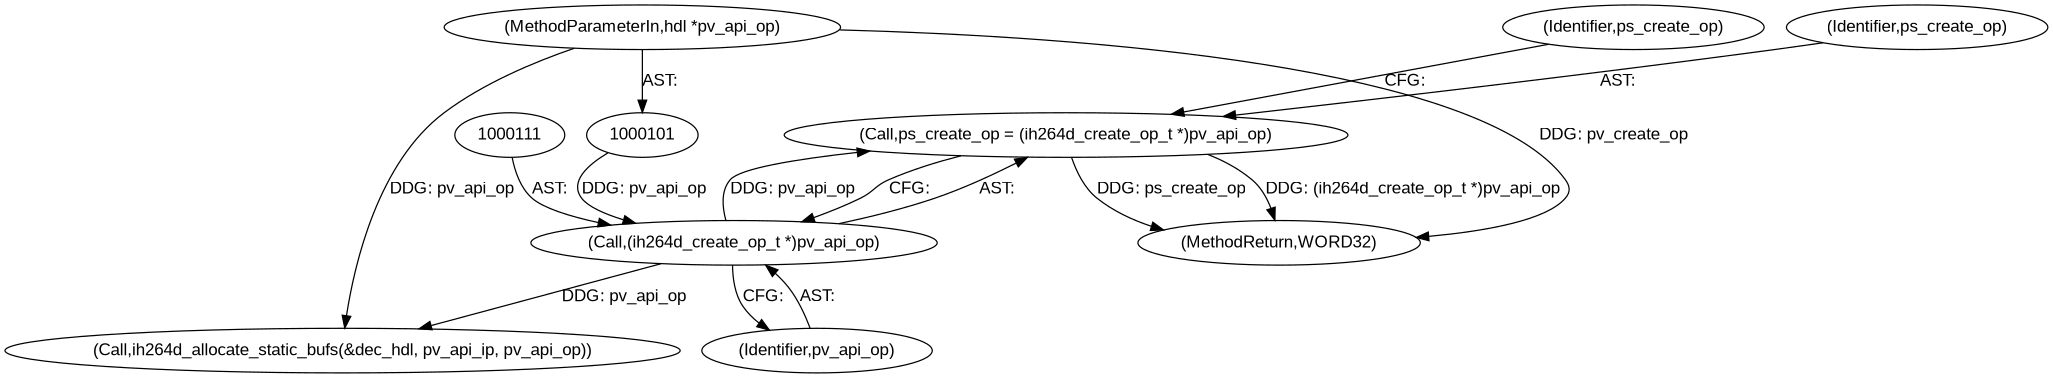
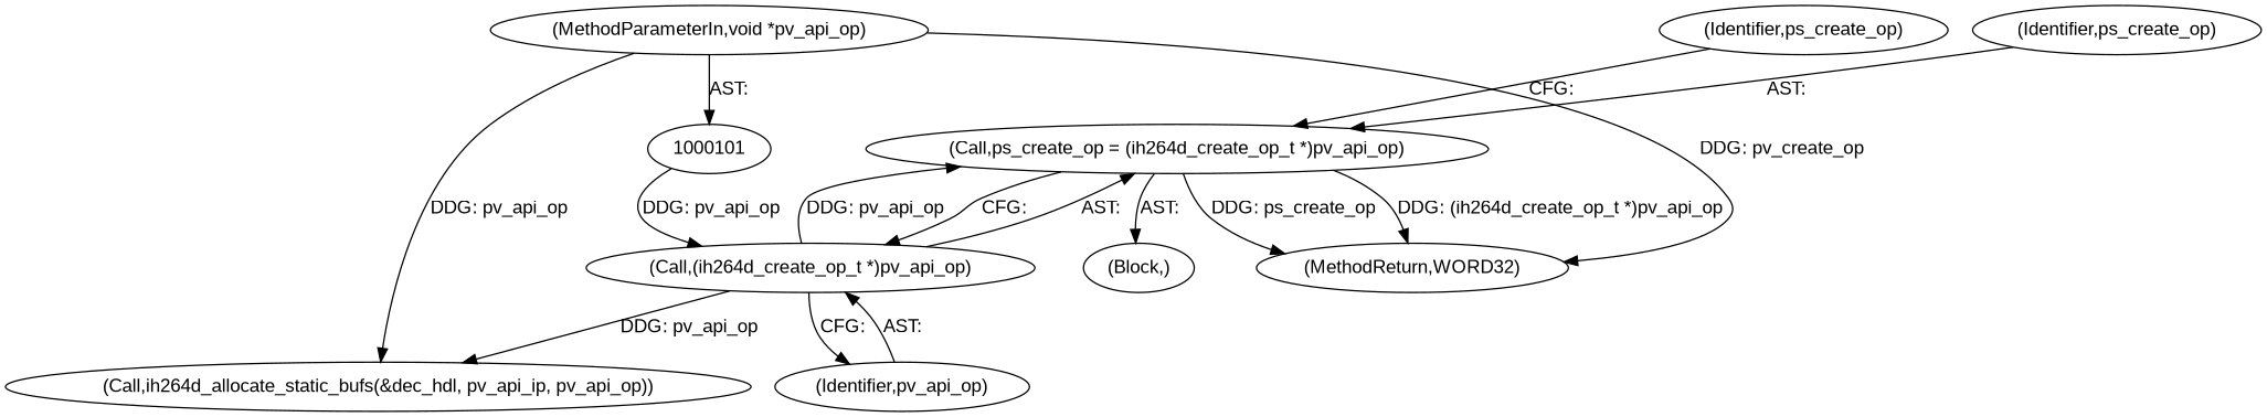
  digraph {
    fontname="Liberation Sans"
    node [fontname="Liberation Sans"]
    edge [fontname="Liberation Sans"]
    n1 [label="(Call,ps_create_op = (ih264d_create_op_t *)pv_api_op)"]
    n2 [label="(Call,(ih264d_create_op_t *)pv_api_op)"]
+   n3 [label="(Block,)"]
    n4 [label="(MethodReturn,WORD32)"]
    n5 [label="(Identifier,pv_api_op)"]
    n6 [label="(Call,ih264d_allocate_static_bufs(&dec_hdl, pv_api_ip, pv_api_op))"]
-   n7 [label="(MethodParameterIn,hdl *pv_api_op)"]
+   n7 [label="(MethodParameterIn,void *pv_api_op)"]
    1000101
    n9 [label="(Identifier,ps_create_op)"]
    n10 [label="(Identifier,ps_create_op)"]
-   1000111
    n1 -> n2 [label="CFG: "]
+   n1 -> n3 [label="AST: "]
    n1 -> n4 [label="DDG: (ih264d_create_op_t *)pv_api_op"]
    n1 -> n4 [label="DDG: ps_create_op"]
    n2 -> n1 [label="AST: "]
    n2 -> n1 [label="DDG: pv_api_op"]
    n2 -> n5 [label="CFG: "]
    n2 -> n6 [label="DDG: pv_api_op"]
    n5 -> n2 [label="AST: "]
    n7 -> n4 [label="DDG: pv_create_op"]
    n7 -> n6 [label="DDG: pv_api_op"]
    n7 -> 1000101 [label="AST: "]
    1000101 -> n2 [label="DDG: pv_api_op"]
    n9 -> n1 [label="AST: "]
    n10 -> n1 [label="CFG: "]
-   1000111 -> n2 [label="AST: "]
  }
